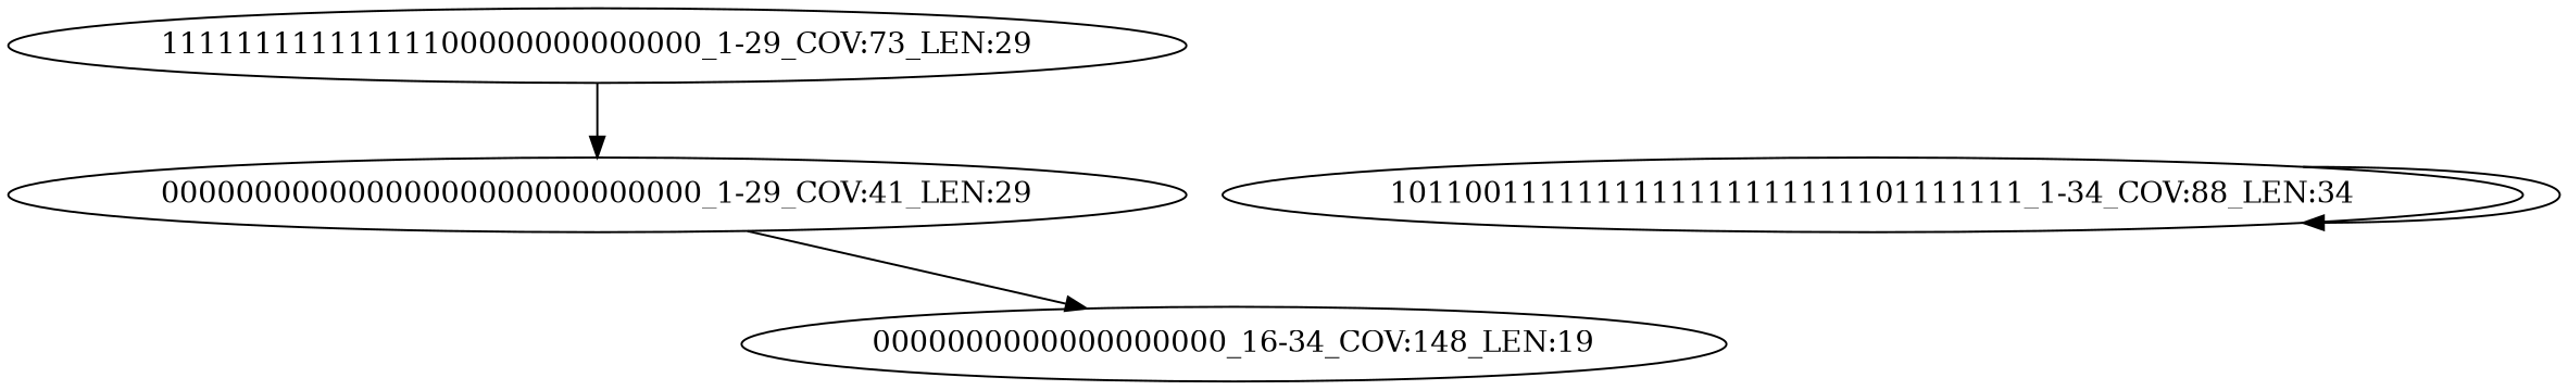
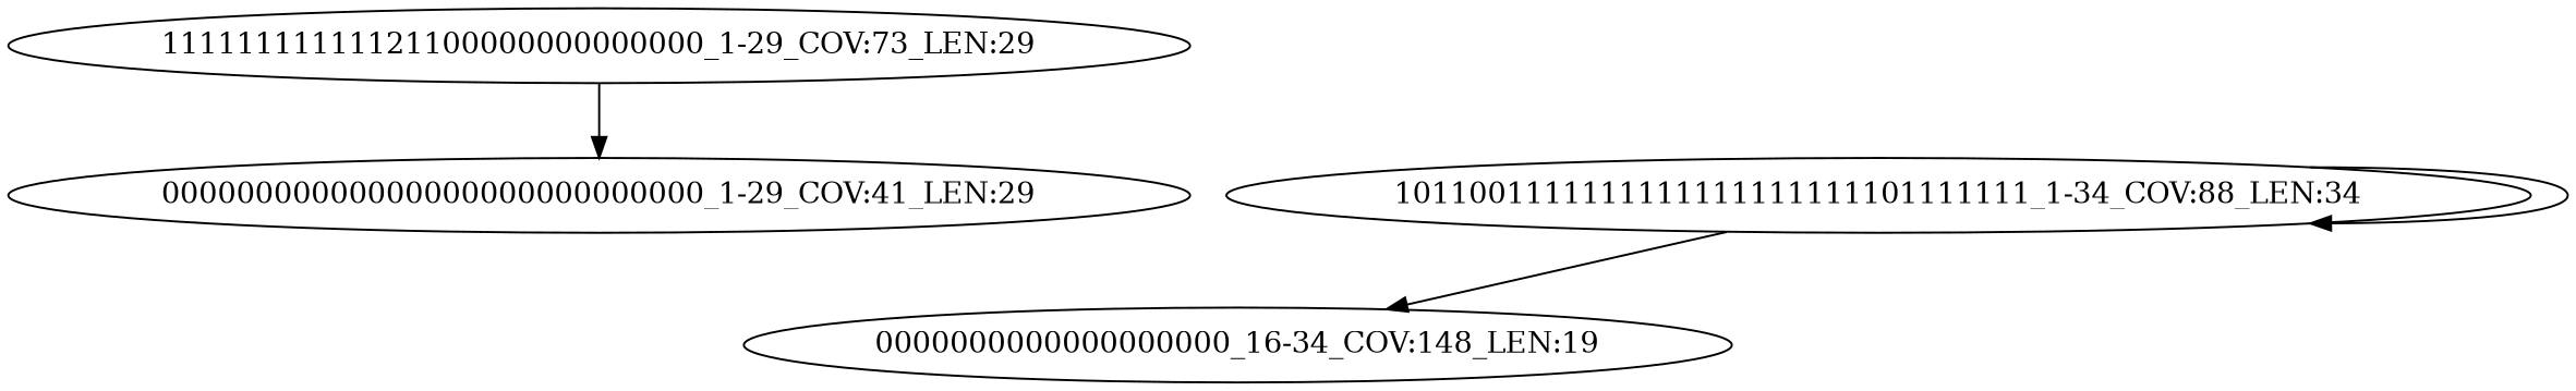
  digraph {
-   "11111111111111100000000000000_1-29_COV:73_LEN:29"
+   "11111111111111100000000000000_1-29_COV:73_LEN:29" [label="11111111111121100000000000000_1-29_COV:73_LEN:29"]
    "00000000000000000000000000000_1-29_COV:41_LEN:29"
    "0000000000000000000_16-34_COV:148_LEN:19"
    "1011001111111111111111111101111111_1-34_COV:88_LEN:34"
    "11111111111111100000000000000_1-29_COV:73_LEN:29" -> "00000000000000000000000000000_1-29_COV:41_LEN:29"
-   "00000000000000000000000000000_1-29_COV:41_LEN:29" -> "0000000000000000000_16-34_COV:148_LEN:19"
+   "1011001111111111111111111101111111_1-34_COV:88_LEN:34" -> "0000000000000000000_16-34_COV:148_LEN:19"
    "1011001111111111111111111101111111_1-34_COV:88_LEN:34" -> "1011001111111111111111111101111111_1-34_COV:88_LEN:34"
  }
